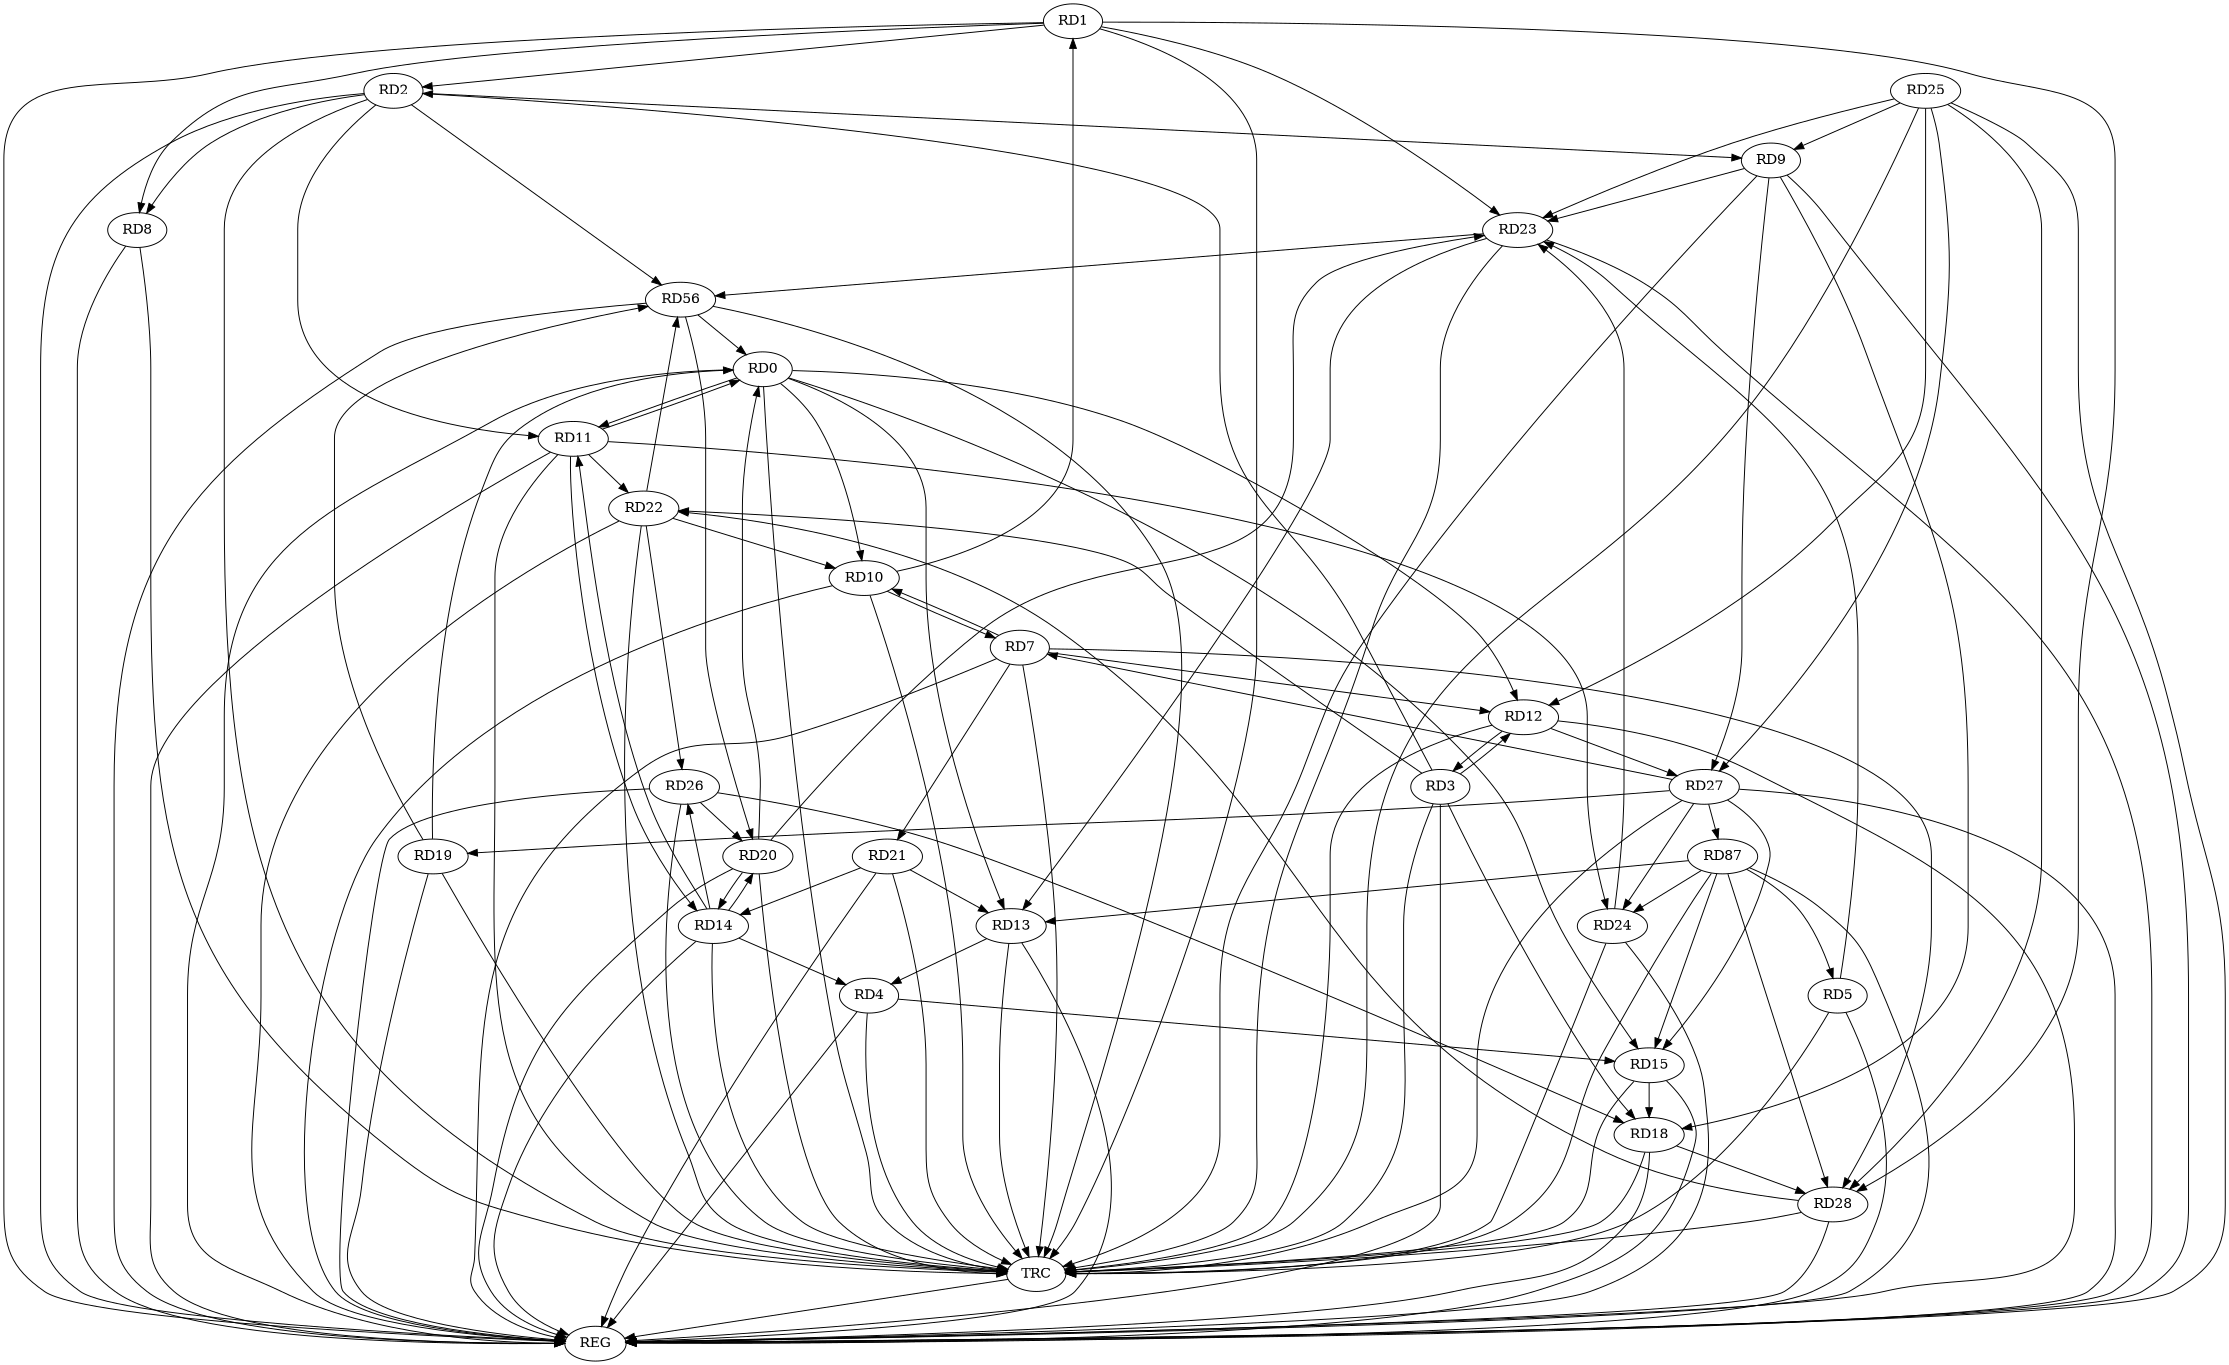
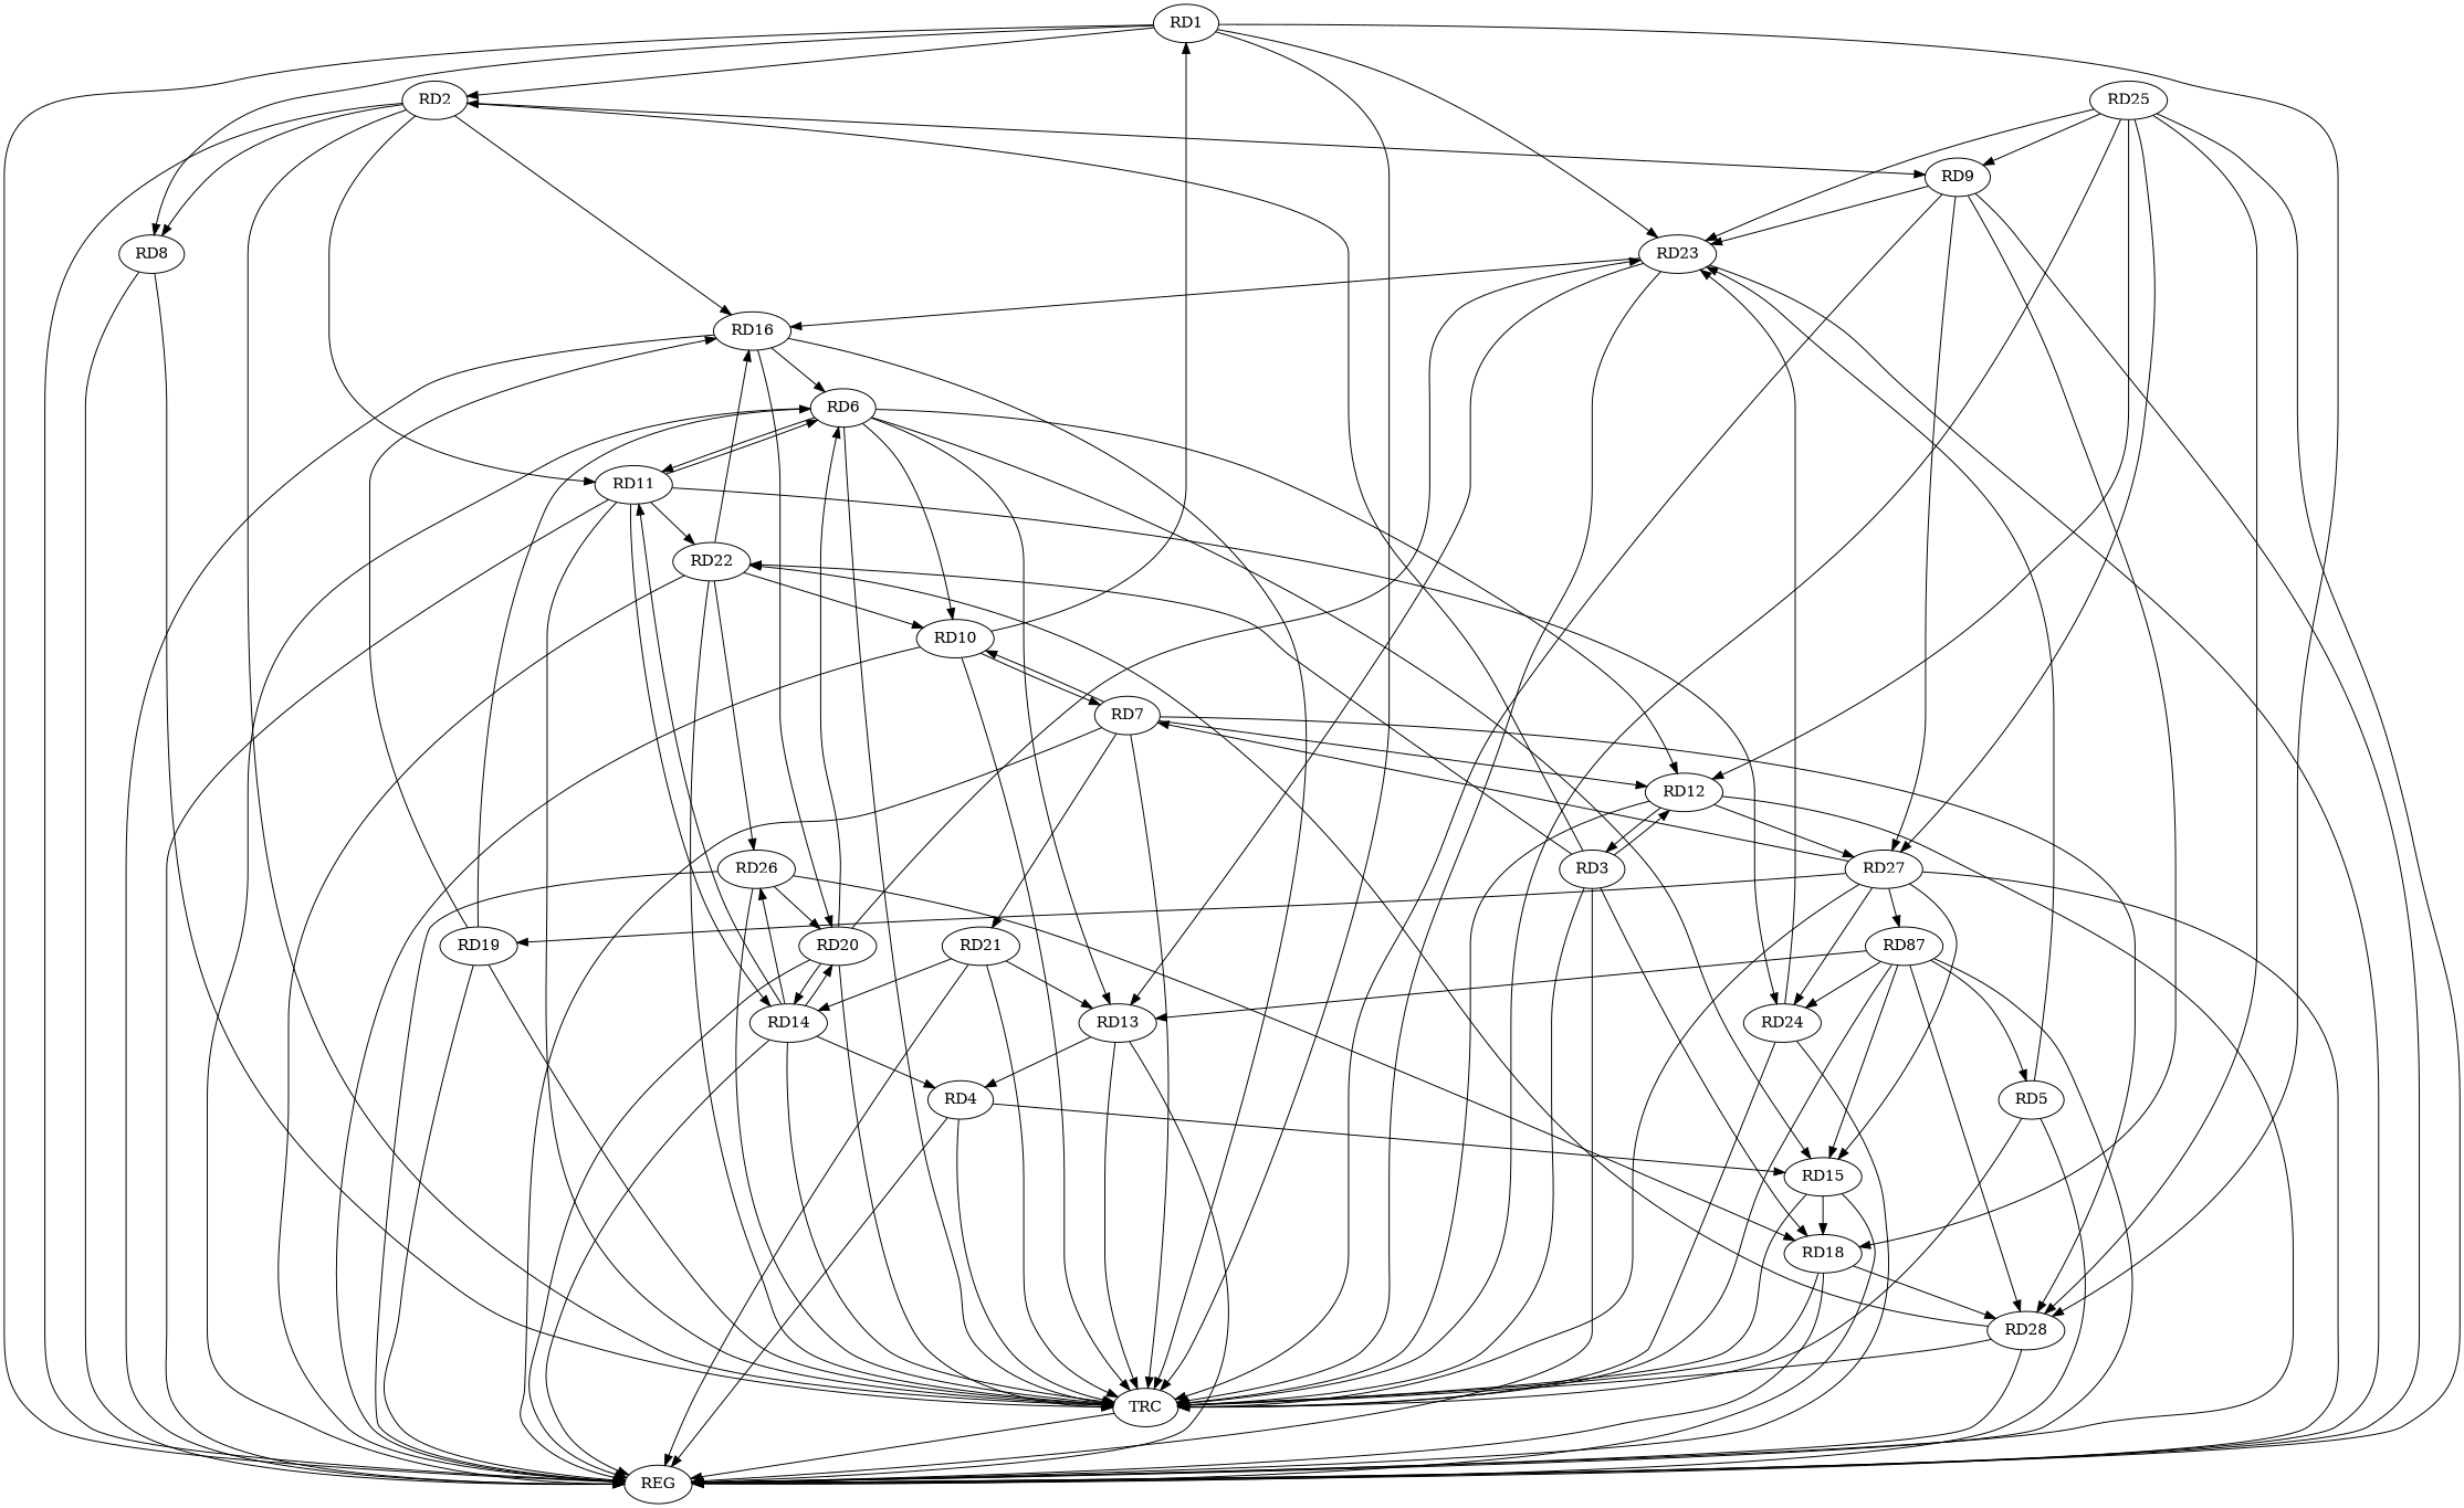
  strict digraph {
    fontname="DejaVu Serif"
    node [fontname="DejaVu Serif"]
    edge [fontname="DejaVu Serif"]
    n1 [label=RD1]
    n2 [label=RD2]
    n3 [label=RD8]
    n4 [label=RD23]
    n5 [label=RD28]
    n6 [label=REG]
    n7 [label=TRC]
    n8 [label=RD9]
    n9 [label=RD11]
-   n10 [label=RD56]
+   n10 [label=RD16]
    n11 [label=RD13]
    n12 [label=RD22]
    n13 [label=RD18]
    n14 [label=RD27]
-   n15 [label=RD0]
+   n15 [label=RD6]
    n16 [label=RD14]
    n17 [label=RD24]
    n18 [label=RD20]
    n19 [label=RD3]
    n20 [label=RD12]
    n21 [label=RD10]
    n22 [label=RD26]
    n23 [label=RD4]
    n24 [label=RD15]
    n25 [label=RD5]
    n26 [label=RD7]
    n27 [label=RD21]
    n28 [label=RD87]
    n29 [label=RD19]
    n30 [label=RD25]
    n1 -> n2
    n1 -> n3
    n1 -> n4
    n1 -> n5
    n1 -> n6
    n1 -> n7
    n2 -> n3
    n2 -> n6
    n2 -> n7
    n2 -> n8
    n2 -> n9
    n2 -> n10
    n3 -> n6
    n3 -> n7
    n4 -> n6
    n4 -> n7
    n4 -> n10
    n4 -> n11
    n5 -> n6
    n5 -> n7
    n5 -> n12
    n7 -> n6
    n8 -> n4
    n8 -> n6
    n8 -> n7
    n8 -> n13
    n8 -> n14
    n9 -> n6
    n9 -> n7
    n9 -> n12
    n9 -> n15
    n9 -> n16
    n9 -> n17
    n10 -> n6
    n10 -> n7
    n10 -> n15
    n10 -> n18
    n11 -> n6
    n11 -> n7
    n11 -> n23
    n12 -> n6
    n12 -> n7
    n12 -> n10
    n12 -> n21
    n12 -> n22
    n13 -> n5
    n13 -> n6
    n13 -> n7
    n14 -> n6
    n14 -> n7
    n14 -> n17
    n14 -> n24
    n14 -> n26
    n14 -> n28
    n14 -> n29
    n15 -> n6
    n15 -> n7
    n15 -> n9
    n15 -> n11
    n15 -> n20
    n15 -> n21
    n15 -> n24
    n16 -> n6
    n16 -> n7
    n16 -> n9
    n16 -> n18
    n16 -> n22
    n16 -> n23
    n17 -> n4
    n17 -> n6
    n17 -> n7
    n18 -> n4
    n18 -> n6
    n18 -> n7
    n18 -> n15
    n18 -> n16
    n19 -> n2
    n19 -> n6
    n19 -> n7
    n19 -> n12
    n19 -> n13
    n19 -> n20
    n20 -> n6
    n20 -> n7
    n20 -> n14
    n20 -> n19
    n21 -> n1
    n21 -> n6
    n21 -> n7
    n21 -> n26
    n22 -> n6
    n22 -> n7
    n22 -> n13
    n22 -> n18
    n23 -> n6
    n23 -> n7
    n23 -> n24
    n24 -> n6
    n24 -> n7
    n24 -> n13
    n25 -> n4
    n25 -> n6
    n25 -> n7
    n26 -> n5
    n26 -> n6
    n26 -> n7
    n26 -> n20
    n26 -> n21
    n26 -> n27
    n27 -> n6
    n27 -> n7
    n27 -> n11
    n27 -> n16
    n28 -> n5
    n28 -> n6
    n28 -> n7
    n28 -> n11
    n28 -> n17
    n28 -> n24
    n28 -> n25
    n29 -> n6
    n29 -> n7
    n29 -> n10
    n29 -> n15
    n30 -> n4
    n30 -> n5
    n30 -> n6
    n30 -> n7
    n30 -> n8
    n30 -> n14
    n30 -> n20
  }
